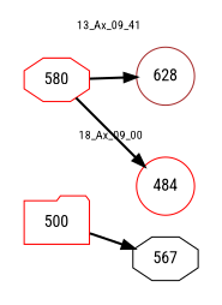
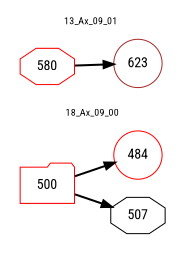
  digraph {
    fontname="Roboto Condensed"
    rankdir=LR
    node [color=red fontname="Roboto Condensed" shape=octagon]
    edge [color=black fontname="Roboto Condensed" style=bold]
    n1 [label=580]
-   n2 [color=brown label=628 shape=circle]
+   n2 [color=brown label=623 shape=circle]
    n3 [label=500 shape=folder]
    n4 [label=484 shape=circle]
-   n5 [color=black label=567]
+   n5 [color=black label=507]
    subgraph cluster_1 {
      color=white
      fontsize=10
-     label="13_Ax_09_41"
+     label="13_Ax_09_01"
      n1
      n2
    }
    subgraph cluster_2 {
      color=white
      fontsize=10
      label="18_Ax_09_00"
      n3
      n4
      n5
    }
    n1 -> n2
-   n1 -> n4
+   n3 -> n4
    n3 -> n5
  }
